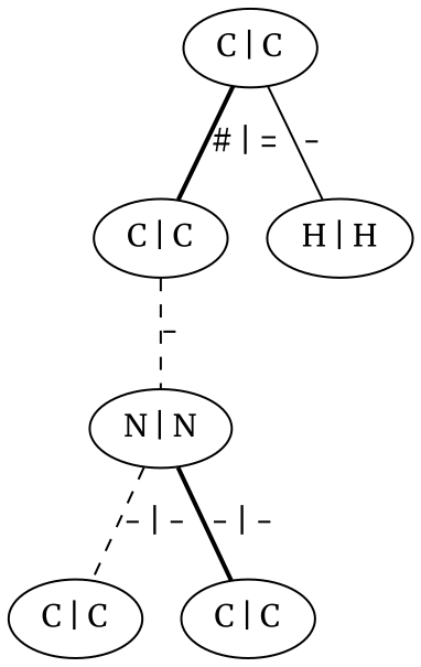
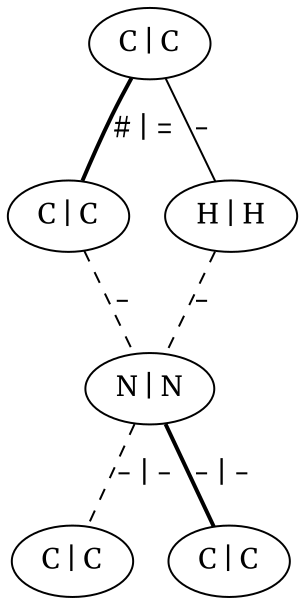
  graph {
    fontname=Merriweather
    node [fontname=Merriweather]
    edge [style=dashed fontname=Merriweather]
    n1 [label="C | C"]
    n2 [label="C | C"]
    n3 [label="H | H"]
    n4 [label="N | N"]
    n5 [label="C | C"]
    n6 [label="C | C"]
    n1 -- n2 [label="# | =" style=bold]
    n1 -- n3 [label="-" style=solid]
    n2 -- n4 [label="-"]
+   n3 -- n4 [label="-"]
    n4 -- n5 [label="- | -"]
    n4 -- n6 [label="- | -" style=bold]
  }
